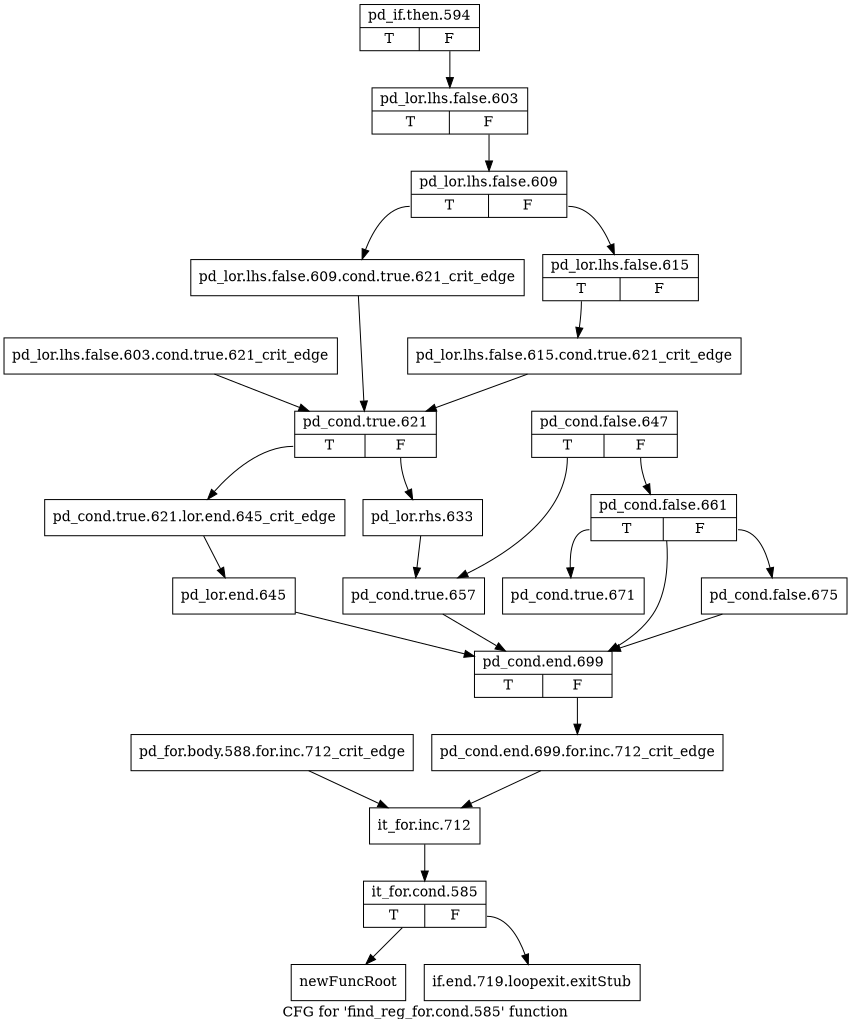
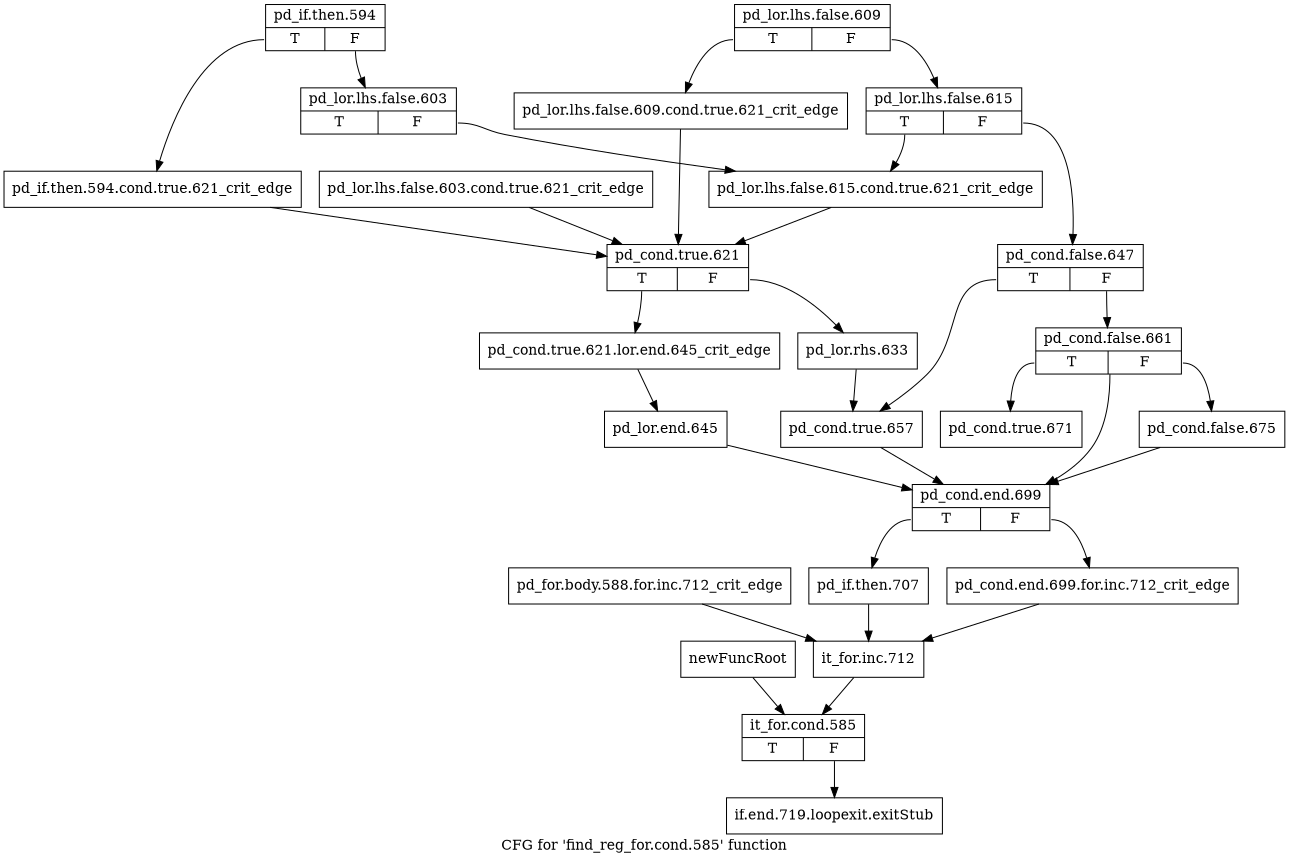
  digraph {
    label="CFG for 'find_reg_for.cond.585' function"
    node [shape=record]
    n1 [label="{newFuncRoot}"]
    n2 [label="{it_for.cond.585|{<s0>T|<s1>F}}"]
    n3 [label="{if.end.719.loopexit.exitStub}"]
    n4 [label="{pd_if.then.594|{<s0>T|<s1>F}}"]
+   n5 [label="{pd_if.then.594.cond.true.621_crit_edge}"]
    n6 [label="{pd_lor.lhs.false.603|{<s0>T|<s1>F}}"]
    n7 [label="{pd_for.body.588.for.inc.712_crit_edge}"]
    n8 [label="{it_for.inc.712}"]
    n9 [label="{pd_cond.true.621|{<s0>T|<s1>F}}"]
    n10 [label="{pd_lor.lhs.false.609|{<s0>T|<s1>F}}"]
    n11 [label="{pd_cond.true.621.lor.end.645_crit_edge}"]
    n12 [label="{pd_lor.rhs.633}"]
    n13 [label="{pd_lor.lhs.false.603.cond.true.621_crit_edge}"]
    n14 [label="{pd_lor.lhs.false.609.cond.true.621_crit_edge}"]
    n15 [label="{pd_lor.lhs.false.615|{<s0>T|<s1>F}}"]
    n16 [label="{pd_lor.lhs.false.615.cond.true.621_crit_edge}"]
    n17 [label="{pd_cond.false.647|{<s0>T|<s1>F}}"]
    n18 [label="{pd_cond.true.657}"]
    n19 [label="{pd_cond.false.661|{<s0>T|<s1>F}}"]
    n20 [label="{pd_cond.end.699|{<s0>T|<s1>F}}"]
    n21 [label="{pd_cond.true.671}"]
    n22 [label="{pd_cond.false.675}"]
+   n23 [label="{pd_if.then.707}"]
    n24 [label="{pd_cond.end.699.for.inc.712_crit_edge}"]
    n25 [label="{pd_lor.end.645}"]
-   n2 -> n1
+   n1 -> n2
    n2 -> n3 [tailport=s1]
+   n4 -> n5 [tailport=s0]
    n4 -> n6 [tailport=s1]
-   n6 -> n10 [tailport=s1]
+   n5 -> n9
+   n6 -> n16 [tailport=s1]
    n7 -> n8
    n8 -> n2
    n9 -> n11 [tailport=s0]
    n9 -> n12 [tailport=s1]
    n10 -> n14 [tailport=s0]
    n10 -> n15 [tailport=s1]
    n11 -> n25
    n12 -> n18
    n13 -> n9
    n14 -> n9
    n15 -> n16 [tailport=s0]
+   n15 -> n17 [tailport=s1]
    n16 -> n9
    n17 -> n18 [tailport=s0]
    n17 -> n19 [tailport=s1]
    n18 -> n20
    n19 -> n20
    n19 -> n21 [tailport=s0]
    n19 -> n22 [tailport=s1]
+   n20 -> n23 [tailport=s0]
    n20 -> n24 [tailport=s1]
    n22 -> n20
+   n23 -> n8
    n24 -> n8
    n25 -> n20
  }
